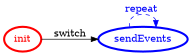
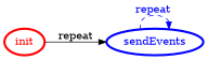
  digraph {
    rankdir=LR
    node [penwidth=3]
    init [color=red fontcolor=red]
    sendEvents [color=blue fontcolor=blue]
-   init -> sendEvents [color=black fontcolor=black label=switch]
+   init -> sendEvents [color=black fontcolor=black label=repeat]
    sendEvents -> sendEvents [color=blue fontcolor=blue label="repeat " style=dashed]
  }
